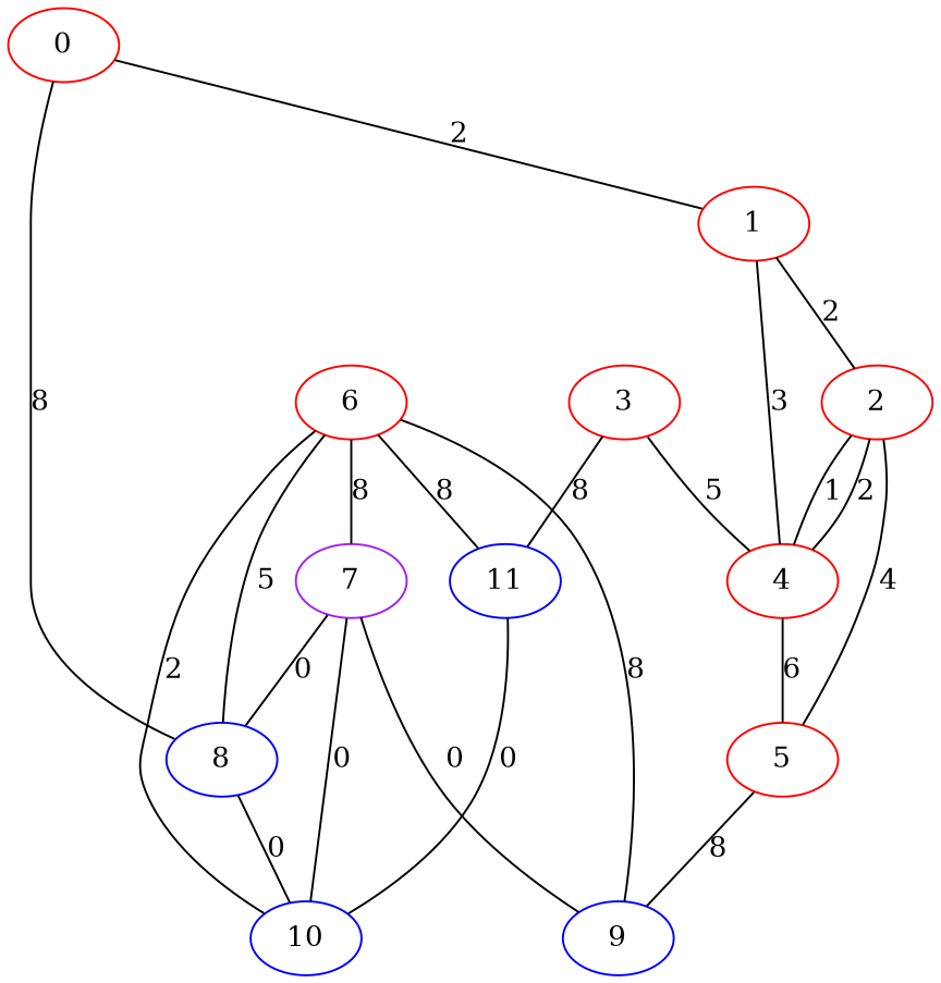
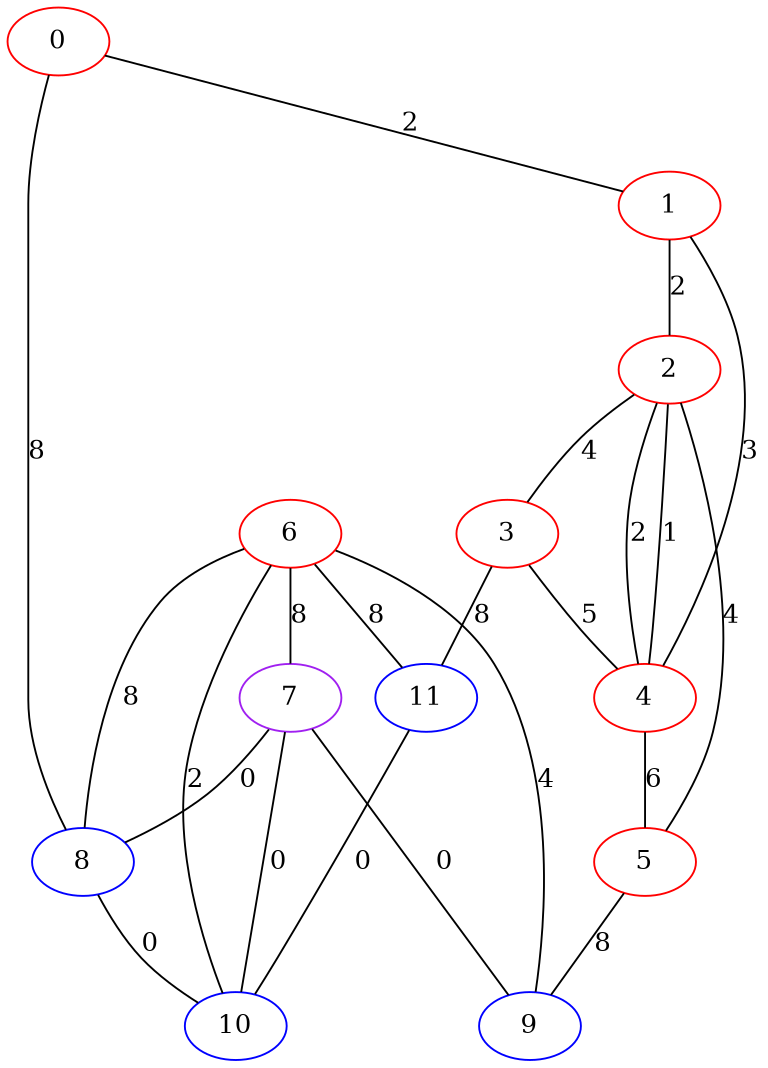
  graph {
    node [color=red weight=1]
    0
    1
    8 [color=blue weight=3]
    2
    4
    10 [color=blue weight=3]
    3
    5
    11 [color=blue weight=3]
    9 [color=blue weight=3]
    6
    7 [color=purple weight=4]
    0 -- 1 [label=2]
    0 -- 8 [label=8]
    1 -- 2 [label=2]
    1 -- 4 [label=3]
    8 -- 10 [label=0]
    2 -- 4 [label=1]
    2 -- 4 [label=2]
+   2 -- 3 [label=4]
    2 -- 5 [label=4]
    4 -- 5 [label=6]
    3 -- 4 [label=5]
    3 -- 11 [label=8]
    5 -- 9 [label=8]
    11 -- 10 [label=0]
-   6 -- 8 [label=5]
+   6 -- 8 [label=8]
    6 -- 10 [label=2]
    6 -- 11 [label=8]
-   6 -- 9 [label=8]
+   6 -- 9 [label=4]
    6 -- 7 [label=8]
    7 -- 8 [label=0]
    7 -- 10 [label=0]
    7 -- 9 [label=0]
  }
